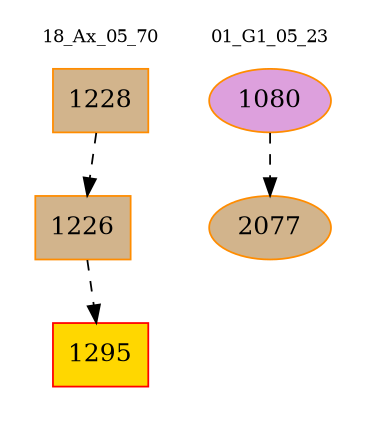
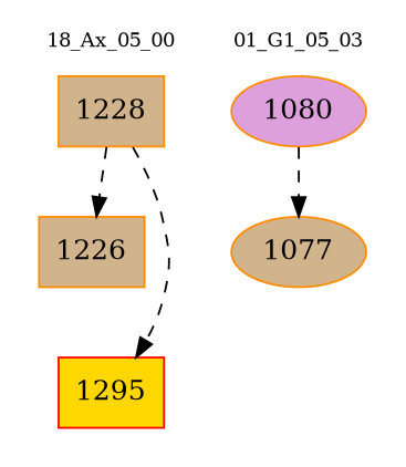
  digraph {
    node [color=darkorange fillcolor=tan shape=box style=filled]
    edge [color=black style=dashed]
    n1 [label=1228]
    n2 [label=1226]
    n3 [color=red fillcolor=gold label=1295]
    n4 [fillcolor=plum label=1080 shape=ellipse]
-   n5 [label=2077 shape=ellipse]
+   n5 [label=1077 shape=ellipse]
    subgraph cluster_1 {
      color=white
      fontsize=10
-     label="18_Ax_05_70"
+     label="18_Ax_05_00"
      n1
      n2
      n3
    }
    subgraph cluster_2 {
      color=white
      fontsize=10
-     label="01_G1_05_23"
+     label="01_G1_05_03"
      n4
      n5
    }
    n1 -> n2
-   n2 -> n3
+   n1 -> n3
    n4 -> n5
  }
